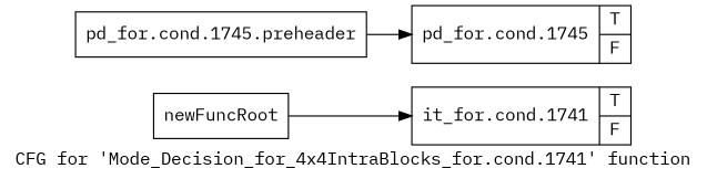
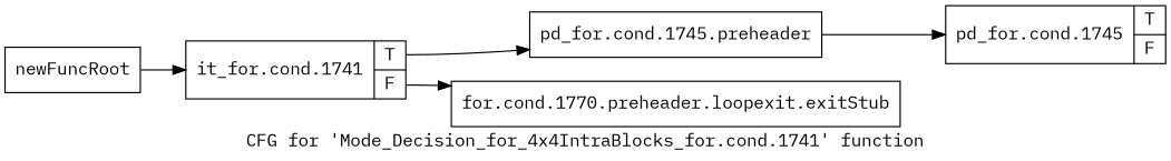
  digraph {
    fontname="IBM Plex Mono"
    label="CFG for 'Mode_Decision_for_4x4IntraBlocks_for.cond.1741' function"
    rankdir=LR
    node [fontname="IBM Plex Mono" shape=record]
    edge [fontname="IBM Plex Mono"]
    n1 [label="{newFuncRoot}"]
    n2 [label="{it_for.cond.1741|{<s0>T|<s1>F}}"]
+   n3 [label="{for.cond.1770.preheader.loopexit.exitStub}"]
    n4 [label="{pd_for.cond.1745.preheader}"]
    n5 [label="{pd_for.cond.1745|{<s0>T|<s1>F}}"]
    n1 -> n2
+   n2 -> n3 [tailport=s1]
+   n2 -> n4 [tailport=s0]
    n4 -> n5
  }
